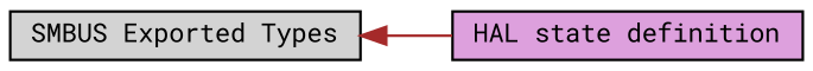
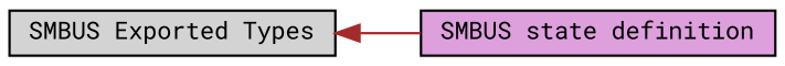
  digraph {
    rankdir=LR
    fontname="Roboto Mono"
    node [color=black fontname="Roboto Mono" fontsize=10 shape=record style=filled]
    n1 [fillcolor=lightgrey height=0.2 label="SMBUS Exported Types" width=0.4]
-   n2 [fillcolor=plum fontcolor=black height=0.2 label="HAL state definition" width=0.4]
+   n2 [fillcolor=plum fontcolor=black height=0.2 label="SMBUS state definition" width=0.4]
    n1 -> n2 [dir=back fontname="Roboto Mono" fontsize=10 labelfontname=Helvetica labelfontsize=10 shape=plaintext style=solid color=brown]
  }
